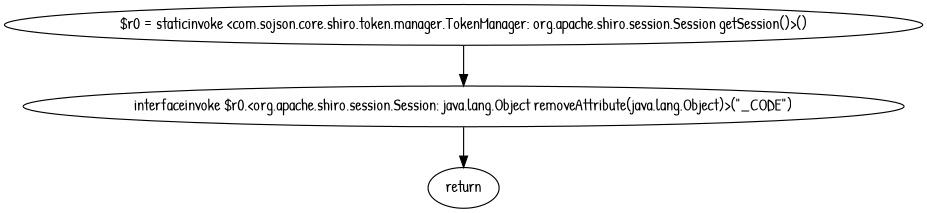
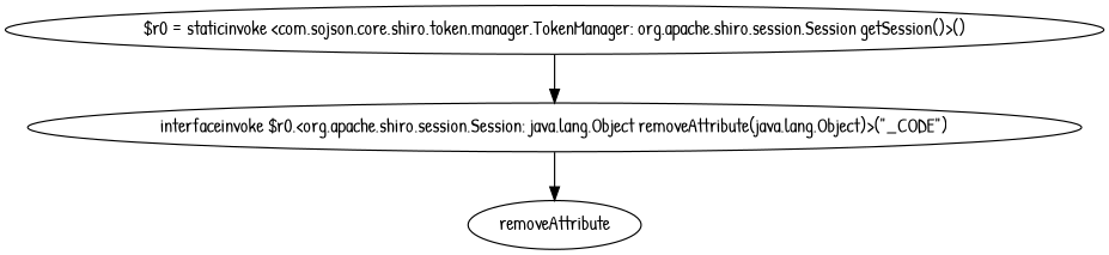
  digraph {
    fontname="Patrick Hand"
    node [fontname="Patrick Hand"]
    edge [fontname="Patrick Hand"]
    "$r0 = staticinvoke <com.sojson.core.shiro.token.manager.TokenManager: org.apache.shiro.session.Session getSession()>()"
    "interfaceinvoke $r0.<org.apache.shiro.session.Session: java.lang.Object removeAttribute(java.lang.Object)>(\"_CODE\")"
-   return
+   return [label=removeAttribute]
    "$r0 = staticinvoke <com.sojson.core.shiro.token.manager.TokenManager: org.apache.shiro.session.Session getSession()>()" -> "interfaceinvoke $r0.<org.apache.shiro.session.Session: java.lang.Object removeAttribute(java.lang.Object)>(\"_CODE\")"
    "interfaceinvoke $r0.<org.apache.shiro.session.Session: java.lang.Object removeAttribute(java.lang.Object)>(\"_CODE\")" -> return
  }
